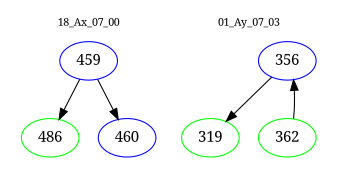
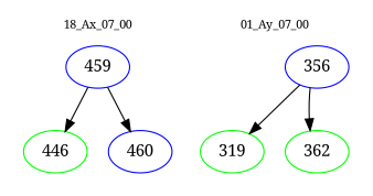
  digraph {
    fontname="Noto Serif"
    node [color=blue fontname="Noto Serif"]
    edge [color=black fontname="Noto Serif"]
    n1 [label=459]
-   n2 [color=green label=486]
+   n2 [color=green label=446]
    n3 [label=460]
    n4 [label=356]
    n5 [color=green label=319]
    n6 [color=green label=362]
    subgraph cluster_1 {
      color=white
      fontsize=10
      label="18_Ax_07_00"
      n1
      n2
      n3
    }
    subgraph cluster_2 {
      color=white
      fontsize=10
-     label="01_Ay_07_03"
+     label="01_Ay_07_00"
      n4
      n5
      n6
    }
    n1 -> n2
    n1 -> n3
    n4 -> n5
-   n6 -> n4
+   n4 -> n6
  }
